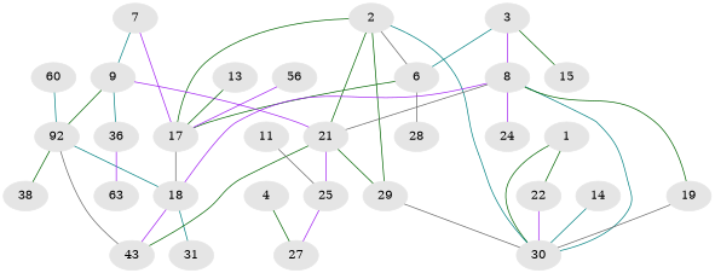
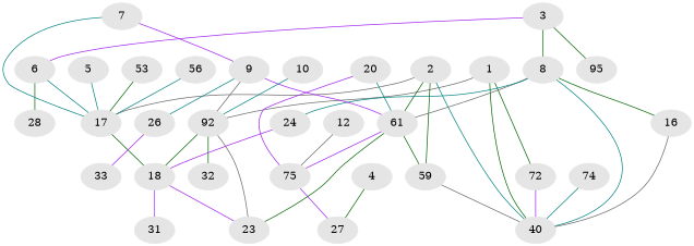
  graph {
    node [color=gray90 style=filled]
    edge [color=teal weight=1.0]
    n1 [label=92]
    1
-   22
-   30
+   22 [label=72]
+   30 [label=40]
    18
-   23 [label=43]
-   32 [label=38]
-   25
+   23
+   32
+   25 [label=75]
    27
    2
    6
    17
-   21
-   29
+   21 [label=61]
+   29 [label=59]
    28
    3
    8
-   15
-   19
+   15 [label=95]
+   19 [label=16]
    24
    4
+   5
    7
    9
-   26 [label=36]
+   26
    31
-   33 [label=63]
-   10 [label=60]
-   11
-   13
-   14
+   33
+   10
+   11 [label=12]
+   13 [label=53]
+   14 [label=74]
    n32 [label=56]
-   n1 -- 18
+   20
+   n1 -- 18 [color=darkgreen]
    n1 -- 23 [color=gray40]
    n1 -- 32 [color=darkgreen]
+   1 -- n1 [color=gray40]
    1 -- 22 [color=darkgreen]
    1 -- 30 [color=darkgreen]
    22 -- 30 [color=purple]
    18 -- 23 [color=purple]
-   18 -- 31
+   18 -- 31 [color=purple]
    25 -- 27 [color=purple]
    2 -- 30
-   2 -- 6 [color=gray40]
-   2 -- 17 [color=darkgreen]
+   2 -- 17 [color=gray40]
    2 -- 21 [color=darkgreen]
    2 -- 29 [color=darkgreen]
-   6 -- 17 [color=darkgreen]
-   6 -- 28 [color=gray40]
-   17 -- 18 [color=gray40]
+   6 -- 17
+   6 -- 28 [color=darkgreen]
+   17 -- 18 [color=darkgreen]
    21 -- 23 [color=darkgreen]
    21 -- 25 [color=purple]
    21 -- 29 [color=darkgreen]
    29 -- 30 [color=gray40]
-   3 -- 6
-   3 -- 8 [color=purple weight=2.0]
+   3 -- 6 [color=purple]
+   3 -- 8 [color=darkgreen weight=2.0]
    3 -- 15 [color=darkgreen]
    8 -- 30
-   8 -- 18 [color=purple]
+   24 -- 18 [color=purple]
    8 -- 21 [color=gray40]
    8 -- 19 [color=darkgreen]
-   8 -- 24 [color=purple]
+   8 -- 24
    19 -- 30 [color=gray40]
    4 -- 27 [color=darkgreen]
-   7 -- 17 [color=purple]
-   7 -- 9
-   9 -- n1 [color=darkgreen]
+   5 -- 17
+   7 -- 17
+   7 -- 9 [color=purple]
+   9 -- n1 [color=gray40]
    9 -- 21 [color=purple]
    9 -- 26
    26 -- 33 [color=purple]
    10 -- n1
    11 -- 25 [color=gray40]
    13 -- 17 [color=darkgreen]
    14 -- 30
-   n32 -- 17 [color=purple]
+   n32 -- 17
+   20 -- 25 [color=purple]
+   20 -- 21
  }
